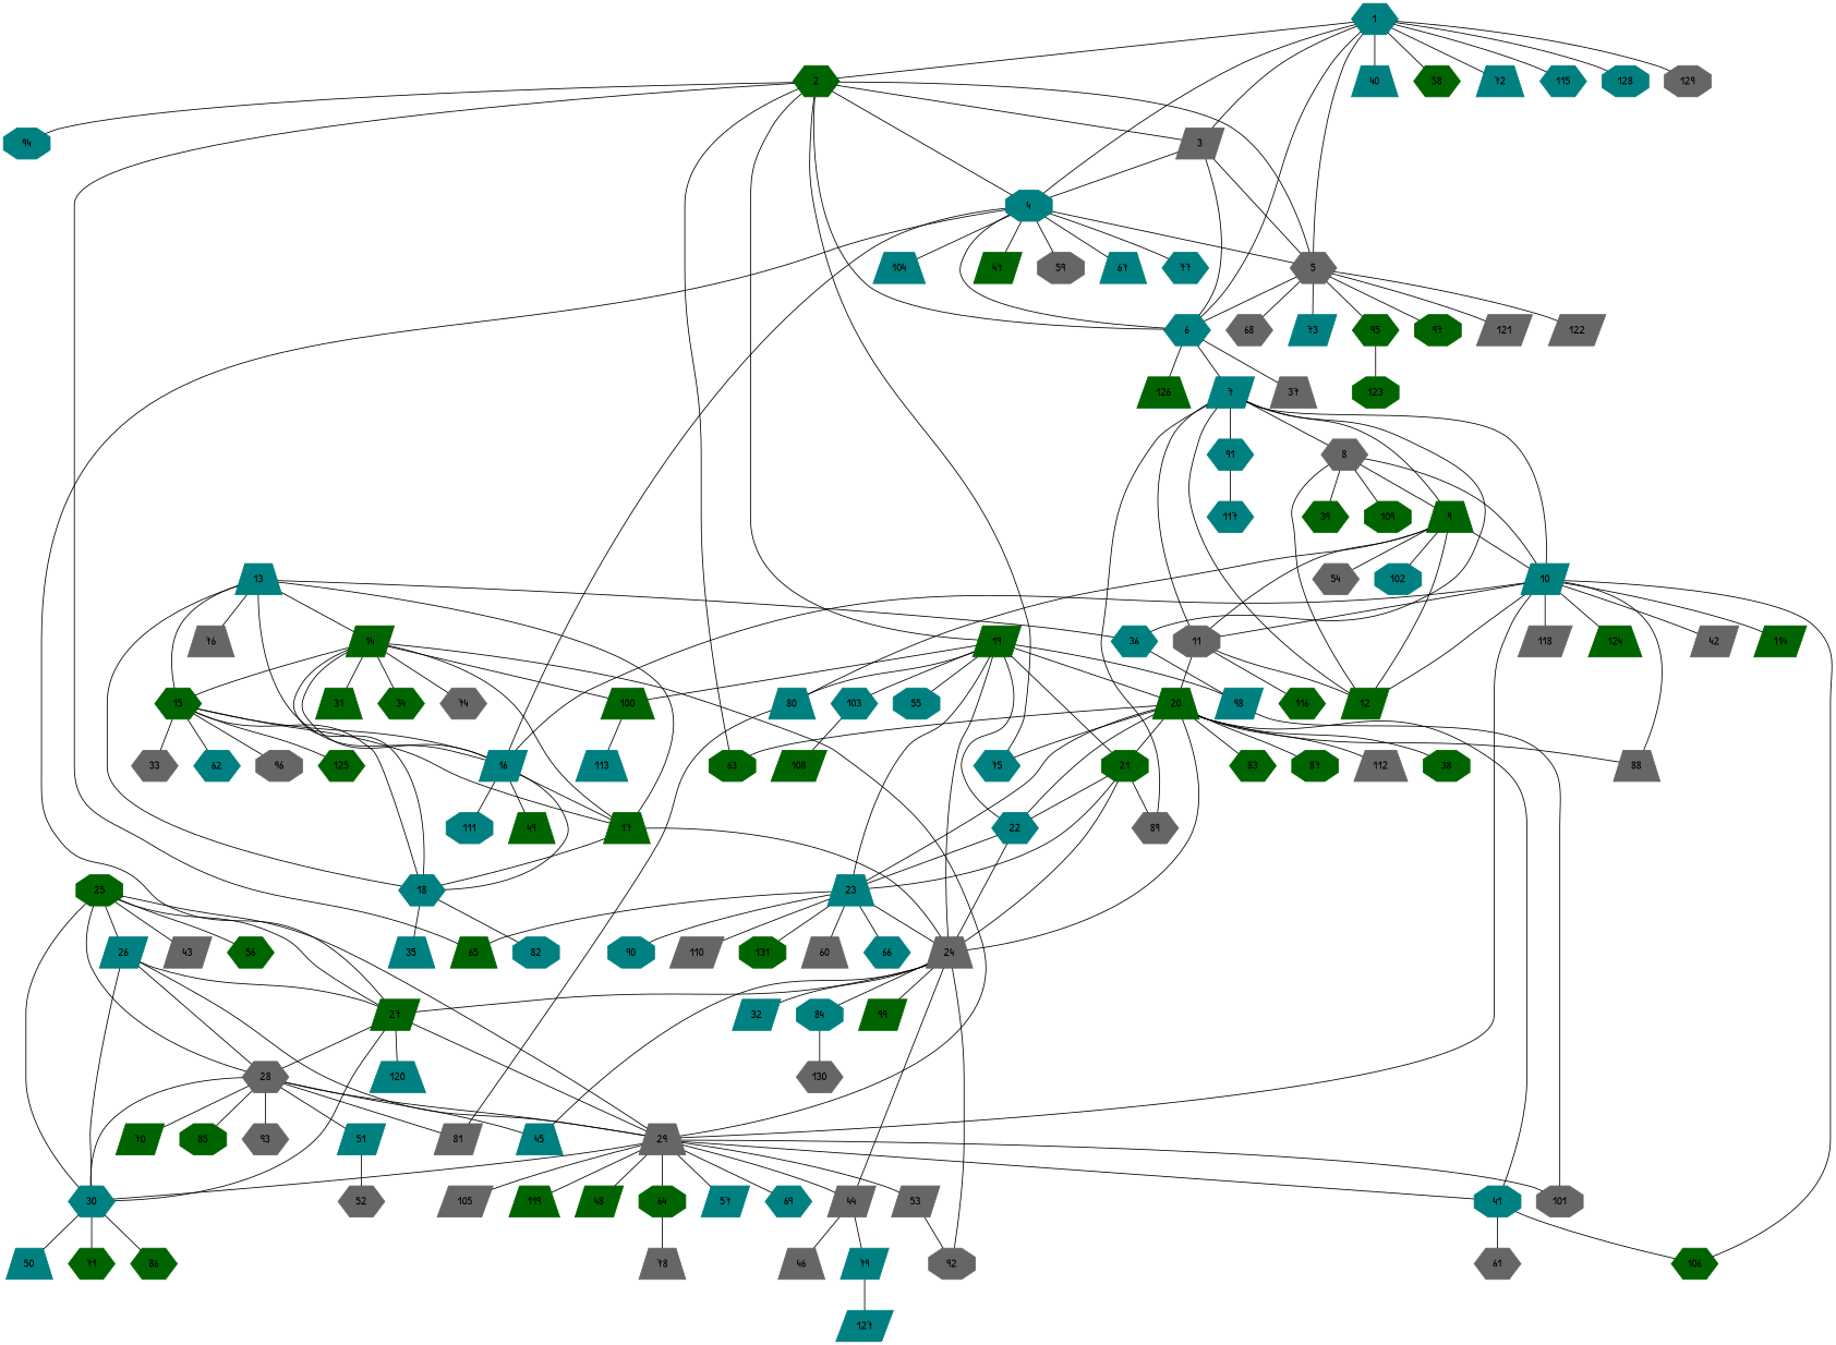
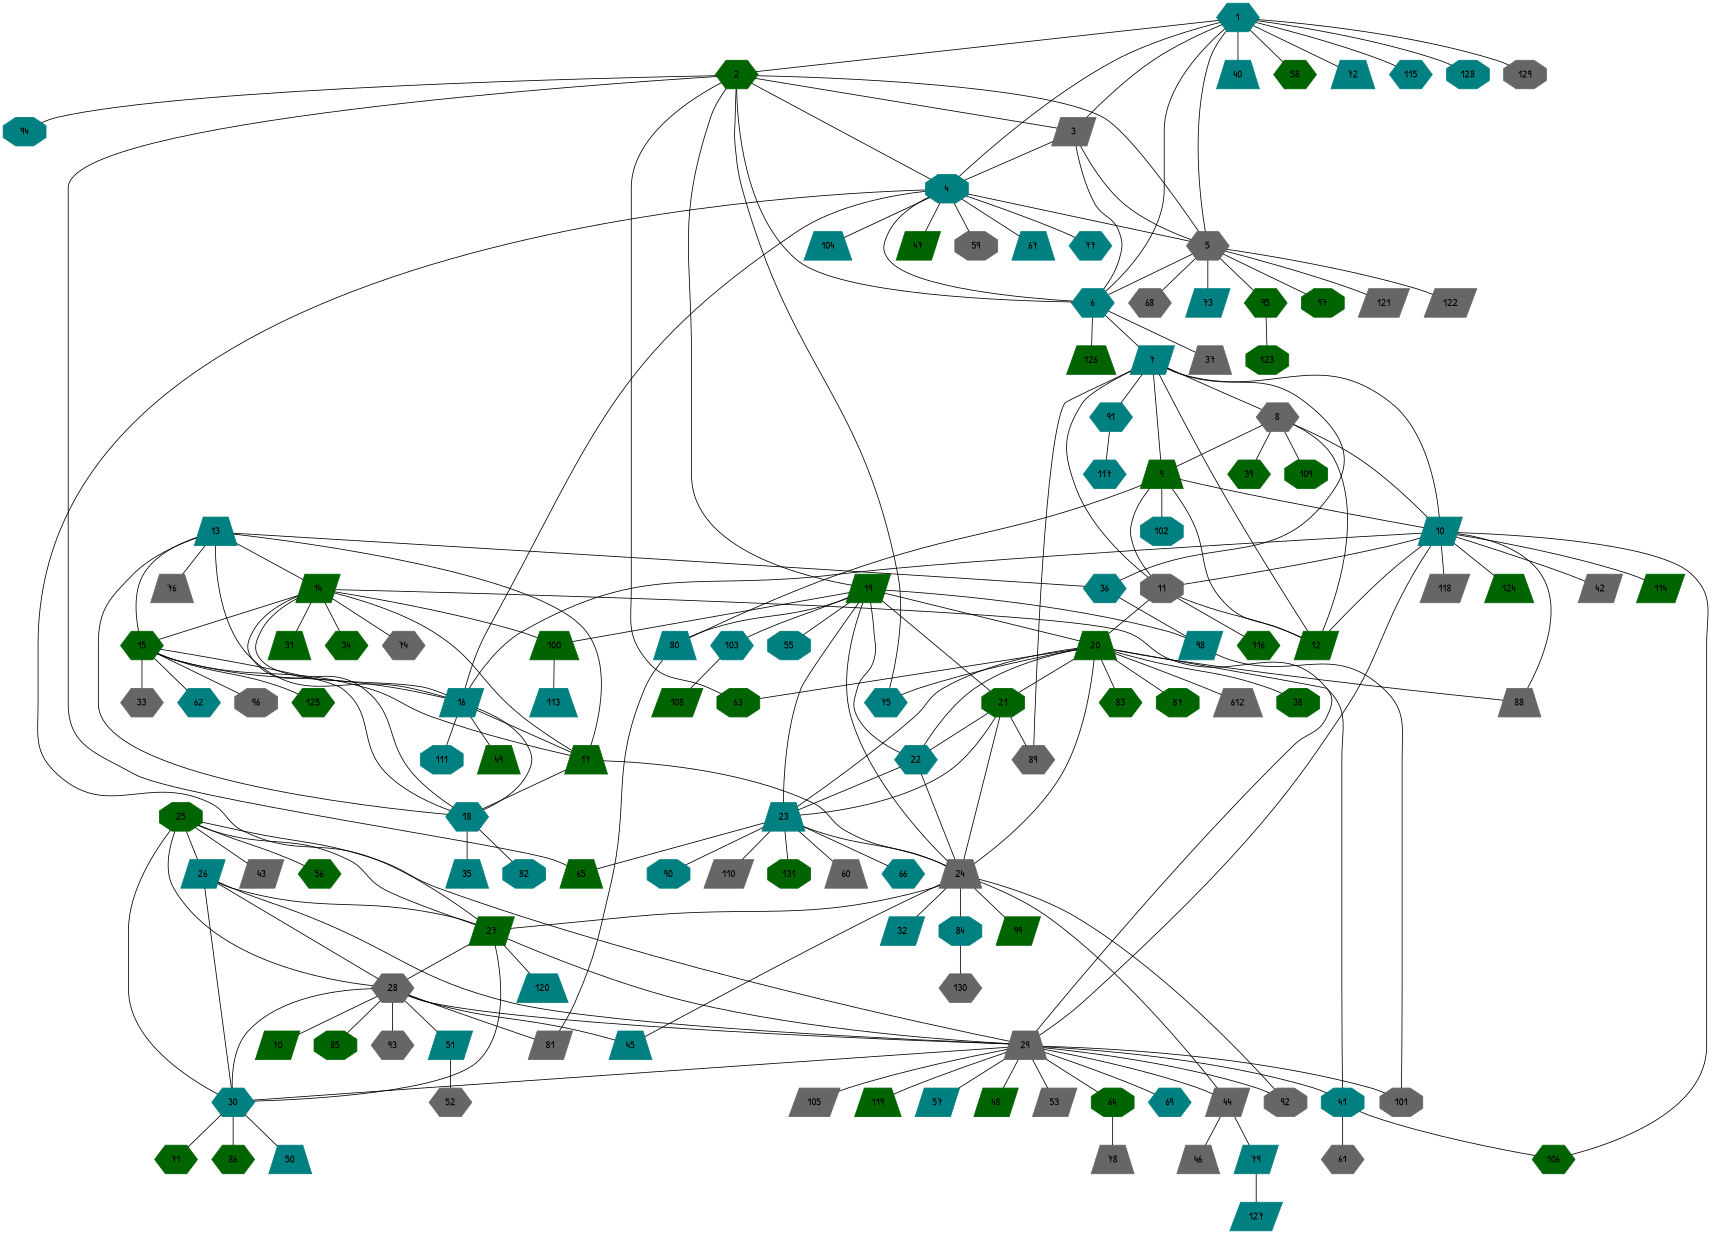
  graph {
    fontname="Patrick Hand"
    node [color=teal fontname="Patrick Hand" shape=hexagon style=filled]
    edge [fontname="Patrick Hand"]
    2 [color=darkgreen]
    1
    3 [color=gray40 shape=parallelogram]
    4 [shape=octagon]
    5 [color=gray40]
    6
    40 [shape=trapezium]
    58 [color=darkgreen]
    72 [shape=trapezium]
    115
    128 [shape=octagon]
    129 [color=gray40 shape=octagon]
    19 [color=darkgreen shape=parallelogram]
    63 [color=darkgreen shape=octagon]
    65 [color=darkgreen shape=trapezium]
    75
    94 [shape=octagon]
    16 [shape=parallelogram]
    27 [color=darkgreen shape=parallelogram]
    47 [color=darkgreen shape=parallelogram]
    59 [color=gray40 shape=octagon]
    67 [shape=trapezium]
    77
    104 [shape=trapezium]
    68 [color=gray40]
    73 [shape=parallelogram]
    95 [color=darkgreen]
    97 [color=darkgreen shape=octagon]
    121 [color=gray40 shape=parallelogram]
    122 [color=gray40 shape=parallelogram]
    7 [shape=parallelogram]
    37 [color=gray40 shape=trapezium]
    126 [color=darkgreen shape=trapezium]
    80 [shape=trapezium]
    20 [color=darkgreen shape=trapezium]
    100 [color=darkgreen shape=trapezium]
    24 [color=gray40 shape=trapezium]
    21 [color=darkgreen shape=octagon]
    22
    23 [shape=trapezium]
    55 [shape=octagon]
    98 [shape=parallelogram]
    103
    17 [color=darkgreen shape=trapezium]
    18
    49 [color=darkgreen shape=trapezium]
    111 [shape=octagon]
    29 [color=gray40 shape=trapezium]
    28 [color=gray40]
    30
    120 [shape=trapezium]
    123 [color=darkgreen shape=octagon]
    8 [color=gray40]
    9 [color=darkgreen shape=trapezium]
    10 [shape=parallelogram]
    11 [color=gray40 shape=octagon]
    12 [color=darkgreen shape=parallelogram]
    36
    89 [color=gray40]
    91
    39 [color=darkgreen]
    109 [color=darkgreen shape=octagon]
-   54 [color=gray40]
    102 [shape=octagon]
    42 [color=gray40 shape=parallelogram]
    88 [color=gray40 shape=trapezium]
    106 [color=darkgreen]
    114 [color=darkgreen shape=parallelogram]
    118 [color=gray40 shape=parallelogram]
    124 [color=darkgreen shape=trapezium]
    116 [color=darkgreen]
    117
    81 [color=gray40 shape=parallelogram]
    41 [shape=octagon]
    44 [color=gray40 shape=parallelogram]
    92 [color=gray40 shape=octagon]
    48 [color=darkgreen shape=parallelogram]
    53 [color=gray40 shape=parallelogram]
    57 [shape=parallelogram]
    64 [color=darkgreen shape=octagon]
    69
    101 [color=gray40 shape=octagon]
    105 [color=gray40 shape=parallelogram]
    119 [color=darkgreen shape=trapezium]
    38 [color=darkgreen shape=octagon]
    83 [color=darkgreen]
    87 [color=darkgreen shape=octagon]
-   112 [color=gray40 shape=trapezium]
+   112 [color=gray40 shape=trapezium label=612]
    13 [shape=trapezium]
    14 [color=darkgreen shape=parallelogram]
    15 [color=darkgreen]
    76 [color=gray40 shape=trapezium]
    31 [color=darkgreen shape=trapezium]
    34 [color=darkgreen]
    74 [color=gray40]
    33 [color=gray40]
    62
    96 [color=gray40 shape=octagon]
    125 [color=darkgreen]
    35 [shape=trapezium]
    82 [shape=octagon]
    113 [shape=trapezium]
    32 [shape=parallelogram]
    45 [shape=trapezium]
    84 [shape=octagon]
    99 [color=darkgreen shape=parallelogram]
    60 [color=gray40 shape=trapezium]
    66
    90 [shape=octagon]
    110 [color=gray40 shape=parallelogram]
    131 [color=darkgreen shape=octagon]
    108 [color=darkgreen shape=parallelogram]
    61 [color=gray40]
    46 [color=gray40 shape=trapezium]
    79 [shape=parallelogram]
    130 [color=gray40]
    25 [color=darkgreen shape=octagon]
    26 [shape=parallelogram]
    43 [color=gray40 shape=parallelogram]
    56 [color=darkgreen]
    51 [shape=parallelogram]
    70 [color=darkgreen shape=parallelogram]
    85 [color=darkgreen shape=octagon]
    93 [color=gray40]
    50 [shape=trapezium]
    71 [color=darkgreen]
    86 [color=darkgreen]
    52 [color=gray40]
    78 [color=gray40 shape=trapezium]
    127 [shape=parallelogram]
    2 -- 3
    2 -- 4
    2 -- 5
    2 -- 6
    2 -- 19
    2 -- 63
    2 -- 65
    2 -- 75
    2 -- 94
    1 -- 2
    1 -- 3
    1 -- 4
    1 -- 5
    1 -- 6
    1 -- 40
    1 -- 58
    1 -- 72
    1 -- 115
    1 -- 128
    1 -- 129
    3 -- 4
    3 -- 5
    3 -- 6
    4 -- 5
    4 -- 6
    4 -- 16
    4 -- 27
    4 -- 47
    4 -- 59
    4 -- 67
    4 -- 77
    4 -- 104
    5 -- 6
    5 -- 68
    5 -- 73
    5 -- 95
    5 -- 97
    5 -- 121
    5 -- 122
    6 -- 7
    6 -- 37
    6 -- 126
    19 -- 80
    19 -- 20
    19 -- 100
    19 -- 24
    19 -- 21
    19 -- 22
    19 -- 23
    19 -- 55
    19 -- 98
    19 -- 103
    16 -- 17
    16 -- 18
    16 -- 49
    16 -- 111
    27 -- 29
    27 -- 28
    27 -- 30
    27 -- 120
    95 -- 123
    7 -- 8
    7 -- 9
    7 -- 10
    7 -- 11
    7 -- 12
    7 -- 36
    7 -- 89
    7 -- 91
    80 -- 81
    20 -- 63
    20 -- 75
    20 -- 24
    20 -- 21
    20 -- 22
    20 -- 23
    20 -- 88
    20 -- 41
    20 -- 38
    20 -- 83
    20 -- 87
    20 -- 112
    100 -- 113
    24 -- 27
    24 -- 44
    24 -- 92
    24 -- 32
    24 -- 45
    24 -- 84
    24 -- 99
    21 -- 24
    21 -- 22
    21 -- 23
    21 -- 89
    22 -- 24
    22 -- 23
    23 -- 65
    23 -- 24
    23 -- 60
    23 -- 66
    23 -- 90
    23 -- 110
    23 -- 131
    98 -- 101
    103 -- 108
    17 -- 24
    17 -- 18
    18 -- 35
    18 -- 82
    29 -- 30
    29 -- 41
    29 -- 44
-   53 -- 92
+   29 -- 92
    29 -- 48
    29 -- 53
    29 -- 57
    29 -- 64
    29 -- 69
    29 -- 101
    29 -- 105
    29 -- 119
    28 -- 29
    28 -- 30
    28 -- 81
    28 -- 45
    28 -- 51
    28 -- 70
    28 -- 85
    28 -- 93
    30 -- 50
    30 -- 71
    30 -- 86
    8 -- 9
    8 -- 10
    8 -- 12
    8 -- 39
    8 -- 109
    9 -- 80
    9 -- 10
    9 -- 11
    9 -- 12
-   9 -- 54
    9 -- 102
    10 -- 16
    10 -- 29
    10 -- 11
    10 -- 12
    10 -- 42
    10 -- 88
    10 -- 106
    10 -- 114
    10 -- 118
    10 -- 124
    11 -- 20
    11 -- 12
    11 -- 116
    36 -- 98
    91 -- 117
    41 -- 106
    41 -- 61
    44 -- 46
    44 -- 79
    64 -- 78
    13 -- 16
    13 -- 17
    13 -- 18
    13 -- 36
    13 -- 14
    13 -- 15
    13 -- 76
    14 -- 16
    14 -- 100
    14 -- 17
    14 -- 18
    14 -- 29
    14 -- 15
    14 -- 31
    14 -- 34
    14 -- 74
    15 -- 16
    15 -- 17
    15 -- 18
    15 -- 33
    15 -- 62
    15 -- 96
    15 -- 125
    84 -- 130
    79 -- 127
    25 -- 27
    25 -- 29
    25 -- 28
    25 -- 30
    25 -- 26
    25 -- 43
    25 -- 56
    26 -- 27
    26 -- 29
    26 -- 28
    26 -- 30
    51 -- 52
  }
